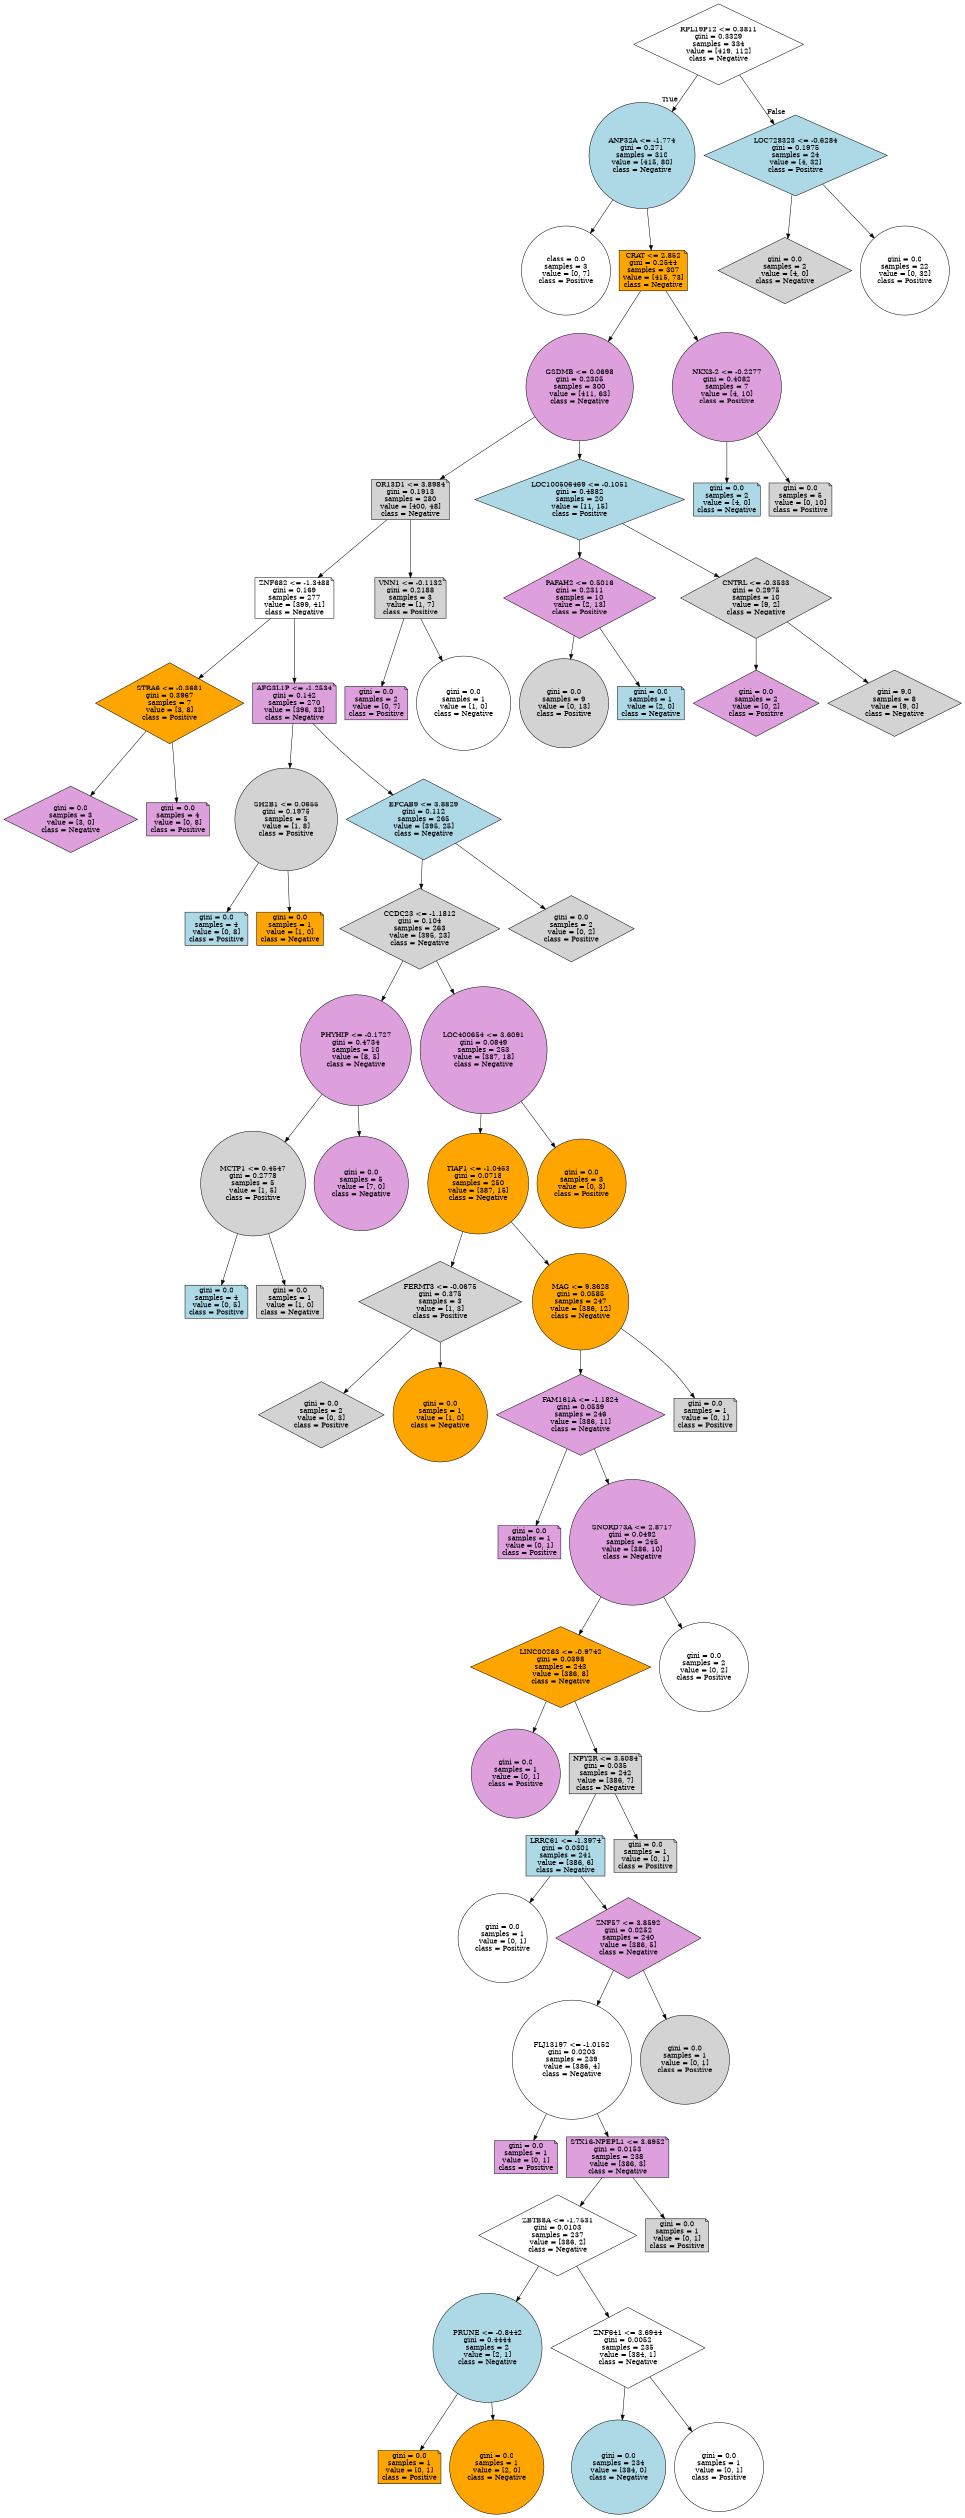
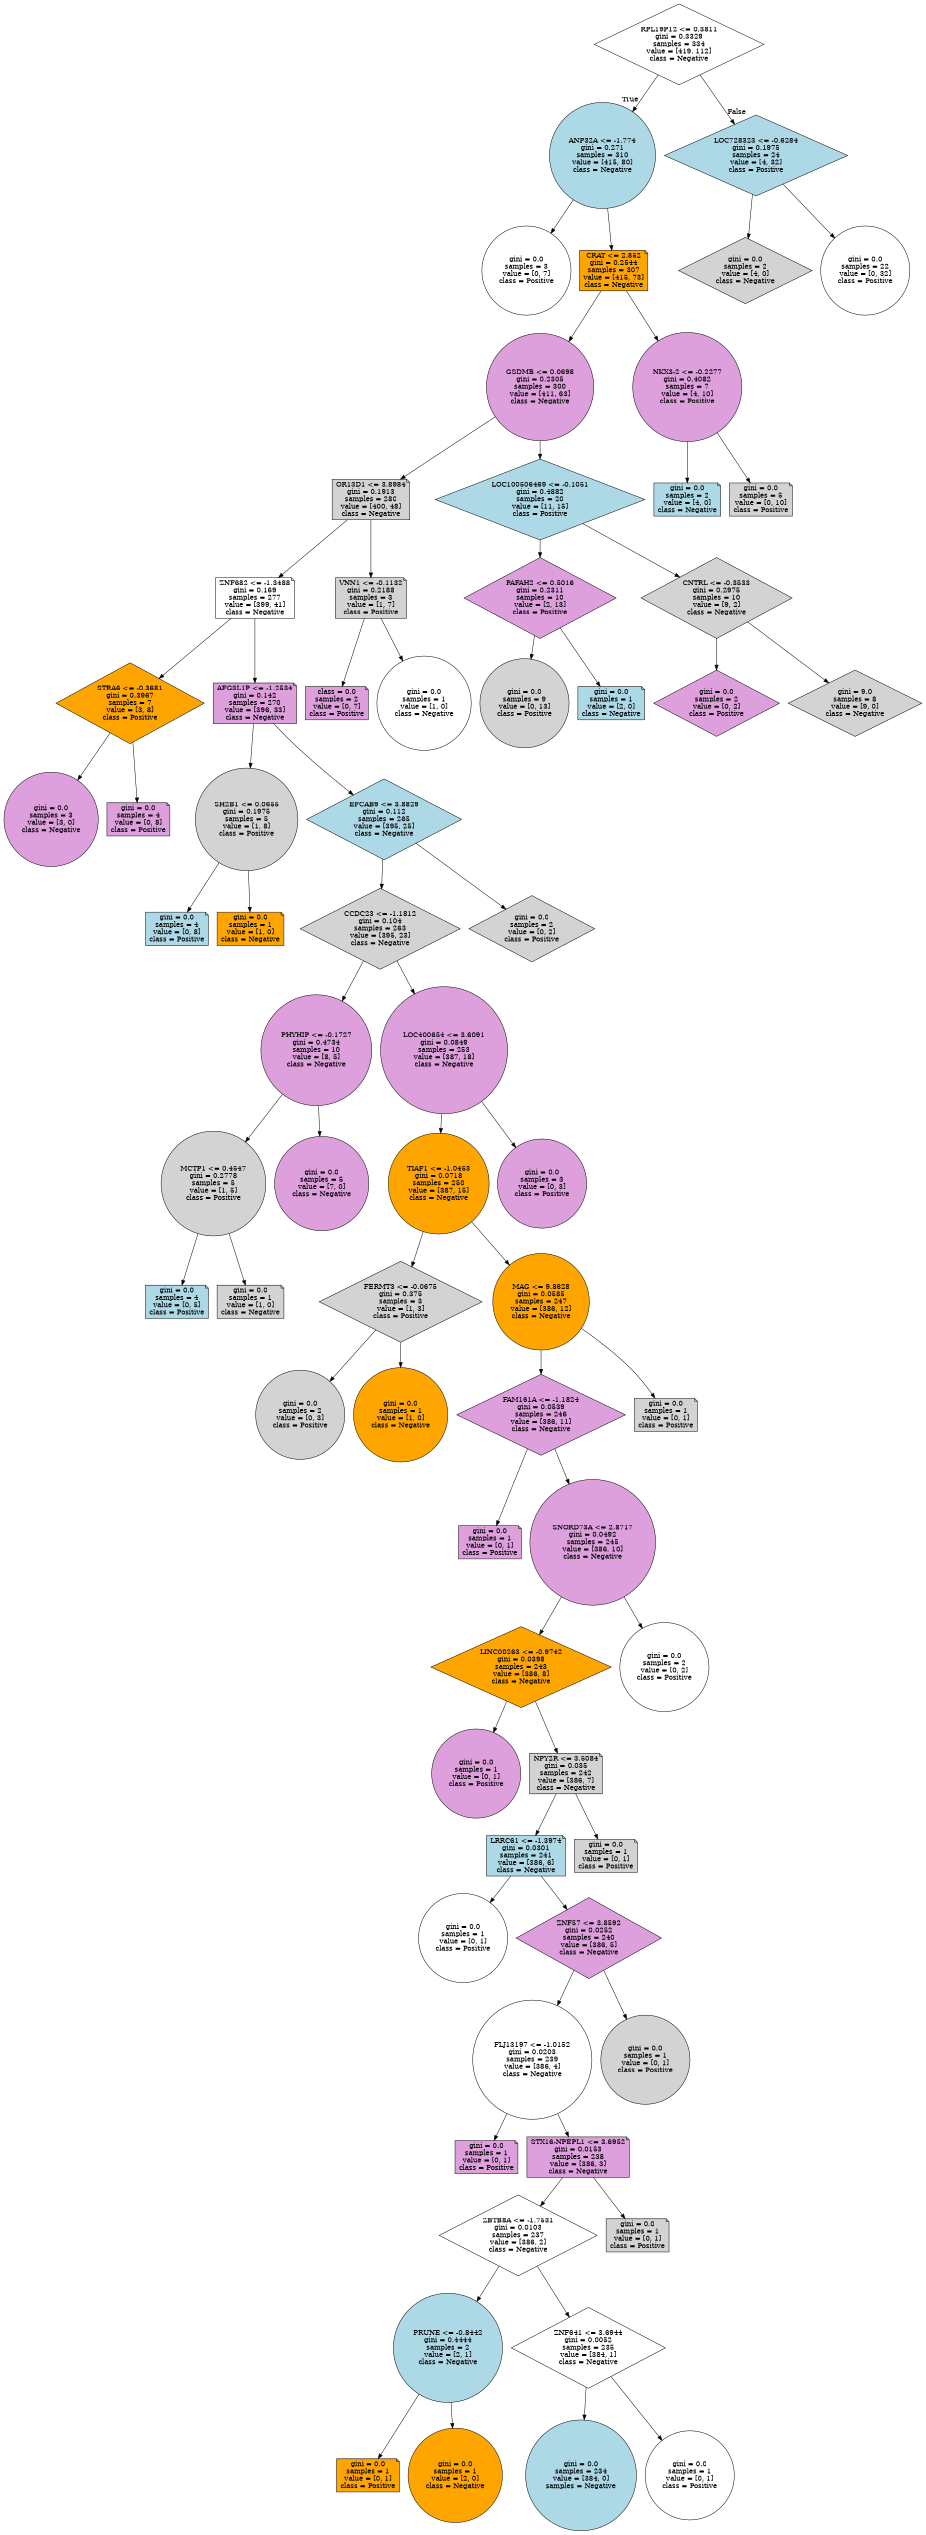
  digraph {
    node [fillcolor=lightgrey shape=circle style=filled]
    n1 [fillcolor=white label="RPL19P12 <= 0.3811\ngini = 0.3329\nsamples = 334\nvalue = [419, 112]\nclass = Negative" shape=diamond]
    n2 [fillcolor=lightblue label="ANP32A <= -1.774\ngini = 0.271\nsamples = 310\nvalue = [415, 80]\nclass = Negative"]
    n3 [fillcolor=lightblue label="LOC728323 <= -0.6284\ngini = 0.1975\nsamples = 24\nvalue = [4, 32]\nclass = Positive" shape=diamond]
-   n4 [fillcolor=white label="class = 0.0\nsamples = 3\nvalue = [0, 7]\nclass = Positive"]
+   n4 [fillcolor=white label="gini = 0.0\nsamples = 3\nvalue = [0, 7]\nclass = Positive"]
    n5 [fillcolor=orange label="CRAT <= 2.852\ngini = 0.2544\nsamples = 307\nvalue = [415, 73]\nclass = Negative" shape=note]
    n6 [label="gini = 0.0\nsamples = 2\nvalue = [4, 0]\nclass = Negative" shape=diamond]
    n7 [fillcolor=white label="gini = 0.0\nsamples = 22\nvalue = [0, 32]\nclass = Positive"]
    n8 [fillcolor=plum label="GSDMB <= 0.0698\ngini = 0.2305\nsamples = 300\nvalue = [411, 63]\nclass = Negative"]
    n9 [fillcolor=plum label="NKX3-2 <= -0.2277\ngini = 0.4082\nsamples = 7\nvalue = [4, 10]\nclass = Positive"]
    n10 [label="OR13D1 <= 3.8984\ngini = 0.1913\nsamples = 280\nvalue = [400, 48]\nclass = Negative" shape=note]
    n11 [fillcolor=lightblue label="LOC100506469 <= -0.1051\ngini = 0.4882\nsamples = 20\nvalue = [11, 15]\nclass = Positive" shape=diamond]
    n12 [fillcolor=lightblue label="gini = 0.0\nsamples = 2\nvalue = [4, 0]\nclass = Negative" shape=note]
    n13 [label="gini = 0.0\nsamples = 5\nvalue = [0, 10]\nclass = Positive" shape=note]
    n14 [fillcolor=white label="ZNF682 <= -1.3488\ngini = 0.169\nsamples = 277\nvalue = [399, 41]\nclass = Negative" shape=note]
    n15 [label="VNN1 <= -0.1132\ngini = 0.2188\nsamples = 3\nvalue = [1, 7]\nclass = Positive" shape=note]
    n16 [fillcolor=plum label="PAFAH2 <= 0.5016\ngini = 0.2311\nsamples = 10\nvalue = [2, 13]\nclass = Positive" shape=diamond]
    n17 [label="CNTRL <= -0.3533\ngini = 0.2975\nsamples = 10\nvalue = [9, 2]\nclass = Negative" shape=diamond]
    n18 [fillcolor=orange label="STRA6 <= -0.3681\ngini = 0.3967\nsamples = 7\nvalue = [3, 8]\nclass = Positive" shape=diamond]
    n19 [fillcolor=plum label="AFG3L1P <= -1.2534\ngini = 0.142\nsamples = 270\nvalue = [396, 33]\nclass = Negative" shape=note]
-   n20 [fillcolor=plum label="gini = 0.0\nsamples = 2\nvalue = [0, 7]\nclass = Positive" shape=note]
+   n20 [fillcolor=plum label="class = 0.0\nsamples = 2\nvalue = [0, 7]\nclass = Positive" shape=note]
    n21 [fillcolor=white label="gini = 0.0\nsamples = 1\nvalue = [1, 0]\nclass = Negative"]
-   n22 [fillcolor=plum label="gini = 0.0\nsamples = 3\nvalue = [3, 0]\nclass = Negative" shape=diamond]
+   n22 [fillcolor=plum label="gini = 0.0\nsamples = 3\nvalue = [3, 0]\nclass = Negative"]
    n23 [fillcolor=plum label="gini = 0.0\nsamples = 4\nvalue = [0, 8]\nclass = Positive" shape=note]
    n24 [label="SH2B1 <= 0.0655\ngini = 0.1975\nsamples = 5\nvalue = [1, 8]\nclass = Positive"]
    n25 [fillcolor=lightblue label="EFCAB9 <= 3.8829\ngini = 0.112\nsamples = 265\nvalue = [395, 25]\nclass = Negative" shape=diamond]
    n26 [fillcolor=lightblue label="gini = 0.0\nsamples = 4\nvalue = [0, 8]\nclass = Positive" shape=note]
    n27 [fillcolor=orange label="gini = 0.0\nsamples = 1\nvalue = [1, 0]\nclass = Negative" shape=note]
    n28 [label="CCDC23 <= -1.1812\ngini = 0.104\nsamples = 263\nvalue = [395, 23]\nclass = Negative" shape=diamond]
    n29 [label="gini = 0.0\nsamples = 2\nvalue = [0, 2]\nclass = Positive" shape=diamond]
    n30 [fillcolor=plum label="PHYHIP <= -0.1727\ngini = 0.4734\nsamples = 10\nvalue = [8, 5]\nclass = Negative"]
    n31 [fillcolor=plum label="LOC400654 <= 3.6091\ngini = 0.0849\nsamples = 253\nvalue = [387, 18]\nclass = Negative"]
    n32 [label="MCTP1 <= 0.4547\ngini = 0.2778\nsamples = 5\nvalue = [1, 5]\nclass = Positive"]
    n33 [fillcolor=plum label="gini = 0.0\nsamples = 5\nvalue = [7, 0]\nclass = Negative"]
    n34 [fillcolor=orange label="TIAF1 <= -1.0453\ngini = 0.0718\nsamples = 250\nvalue = [387, 15]\nclass = Negative"]
-   n35 [fillcolor=orange label="gini = 0.0\nsamples = 3\nvalue = [0, 3]\nclass = Positive"]
+   n35 [fillcolor=plum label="gini = 0.0\nsamples = 3\nvalue = [0, 3]\nclass = Positive"]
    n36 [fillcolor=lightblue label="gini = 0.0\nsamples = 4\nvalue = [0, 5]\nclass = Positive" shape=note]
    n37 [label="gini = 0.0\nsamples = 1\nvalue = [1, 0]\nclass = Negative" shape=note]
    n38 [label="FERMT3 <= -0.0675\ngini = 0.375\nsamples = 3\nvalue = [1, 3]\nclass = Positive" shape=diamond]
    n39 [fillcolor=orange label="MAG <= 9.8628\ngini = 0.0585\nsamples = 247\nvalue = [386, 12]\nclass = Negative"]
-   n40 [label="gini = 0.0\nsamples = 2\nvalue = [0, 3]\nclass = Positive" shape=diamond]
+   n40 [label="gini = 0.0\nsamples = 2\nvalue = [0, 3]\nclass = Positive"]
    n41 [fillcolor=orange label="gini = 0.0\nsamples = 1\nvalue = [1, 0]\nclass = Negative"]
    n42 [fillcolor=plum label="FAM161A <= -1.1824\ngini = 0.0539\nsamples = 246\nvalue = [386, 11]\nclass = Negative" shape=diamond]
    n43 [label="gini = 0.0\nsamples = 1\nvalue = [0, 1]\nclass = Positive" shape=note]
    n44 [fillcolor=plum label="gini = 0.0\nsamples = 1\nvalue = [0, 1]\nclass = Positive" shape=note]
    n45 [fillcolor=plum label="SNORD73A <= 2.8717\ngini = 0.0492\nsamples = 245\nvalue = [386, 10]\nclass = Negative"]
    n46 [fillcolor=orange label="LINC00263 <= -0.9742\ngini = 0.0398\nsamples = 243\nvalue = [386, 8]\nclass = Negative" shape=diamond]
    n47 [fillcolor=white label="gini = 0.0\nsamples = 2\nvalue = [0, 2]\nclass = Positive"]
    n48 [fillcolor=plum label="gini = 0.0\nsamples = 1\nvalue = [0, 1]\nclass = Positive"]
    n49 [label="NPY2R <= 3.5084\ngini = 0.035\nsamples = 242\nvalue = [386, 7]\nclass = Negative" shape=note]
    n50 [fillcolor=lightblue label="LRRC61 <= -1.3974\ngini = 0.0301\nsamples = 241\nvalue = [386, 6]\nclass = Negative" shape=note]
    n51 [label="gini = 0.0\nsamples = 1\nvalue = [0, 1]\nclass = Positive" shape=note]
    n52 [fillcolor=white label="gini = 0.0\nsamples = 1\nvalue = [0, 1]\nclass = Positive"]
    n53 [fillcolor=plum label="ZNF57 <= 3.8592\ngini = 0.0252\nsamples = 240\nvalue = [386, 5]\nclass = Negative" shape=diamond]
    n54 [fillcolor=white label="FLJ13197 <= -1.0152\ngini = 0.0203\nsamples = 239\nvalue = [386, 4]\nclass = Negative"]
    n55 [label="gini = 0.0\nsamples = 1\nvalue = [0, 1]\nclass = Positive"]
    n56 [fillcolor=plum label="gini = 0.0\nsamples = 1\nvalue = [0, 1]\nclass = Positive" shape=note]
    n57 [fillcolor=plum label="STX16-NPEPL1 <= 3.6952\ngini = 0.0153\nsamples = 238\nvalue = [386, 3]\nclass = Negative" shape=note]
    n58 [fillcolor=white label="ZBTB8A <= -1.7531\ngini = 0.0103\nsamples = 237\nvalue = [386, 2]\nclass = Negative" shape=diamond]
    n59 [label="gini = 0.0\nsamples = 1\nvalue = [0, 1]\nclass = Positive" shape=note]
    n60 [fillcolor=lightblue label="PRUNE <= -0.8442\ngini = 0.4444\nsamples = 2\nvalue = [2, 1]\nclass = Negative"]
    n61 [fillcolor=white label="ZNF641 <= 3.6944\ngini = 0.0052\nsamples = 235\nvalue = [384, 1]\nclass = Negative" shape=diamond]
    n62 [fillcolor=orange label="gini = 0.0\nsamples = 1\nvalue = [0, 1]\nclass = Positive" shape=note]
    n63 [fillcolor=orange label="gini = 0.0\nsamples = 1\nvalue = [2, 0]\nclass = Negative"]
-   n64 [fillcolor=lightblue label="gini = 0.0\nsamples = 234\nvalue = [384, 0]\nclass = Negative"]
+   n64 [fillcolor=lightblue label="gini = 0.0\nsamples = 234\nvalue = [384, 0]\nsamples = Negative"]
    n65 [fillcolor=white label="gini = 0.0\nsamples = 1\nvalue = [0, 1]\nclass = Positive"]
    n66 [label="gini = 0.0\nsamples = 9\nvalue = [0, 13]\nclass = Positive"]
    n67 [fillcolor=lightblue label="gini = 0.0\nsamples = 1\nvalue = [2, 0]\nclass = Negative" shape=note]
    n68 [fillcolor=plum label="gini = 0.0\nsamples = 2\nvalue = [0, 2]\nclass = Positive" shape=diamond]
    n69 [label="gini = 9.0\nsamples = 8\nvalue = [9, 0]\nclass = Negative" shape=diamond]
    n1 -> n2 [headlabel=True labelangle=45 labeldistance=2.5]
    n1 -> n3 [headlabel=False labelangle=-45 labeldistance=2.5]
    n2 -> n4
    n2 -> n5
    n3 -> n6
    n3 -> n7
    n5 -> n8
    n5 -> n9
    n8 -> n10
    n8 -> n11
    n9 -> n12
    n9 -> n13
    n10 -> n14
    n10 -> n15
    n11 -> n16
    n11 -> n17
    n14 -> n18
    n14 -> n19
    n15 -> n20
    n15 -> n21
    n16 -> n66
    n16 -> n67
    n17 -> n68
    n17 -> n69
    n18 -> n22
    n18 -> n23
    n19 -> n24
    n19 -> n25
    n24 -> n26
    n24 -> n27
    n25 -> n28
    n25 -> n29
    n28 -> n30
    n28 -> n31
    n30 -> n32
    n30 -> n33
    n31 -> n34
    n31 -> n35
    n32 -> n36
    n32 -> n37
    n34 -> n38
    n34 -> n39
    n38 -> n40
    n38 -> n41
    n39 -> n42
    n39 -> n43
    n42 -> n44
    n42 -> n45
    n45 -> n46
    n45 -> n47
    n46 -> n48
    n46 -> n49
    n49 -> n50
    n49 -> n51
    n50 -> n52
    n50 -> n53
    n53 -> n54
    n53 -> n55
    n54 -> n56
    n54 -> n57
    n57 -> n58
    n57 -> n59
    n58 -> n60
    n58 -> n61
    n60 -> n62
    n60 -> n63
    n61 -> n64
    n61 -> n65
  }
